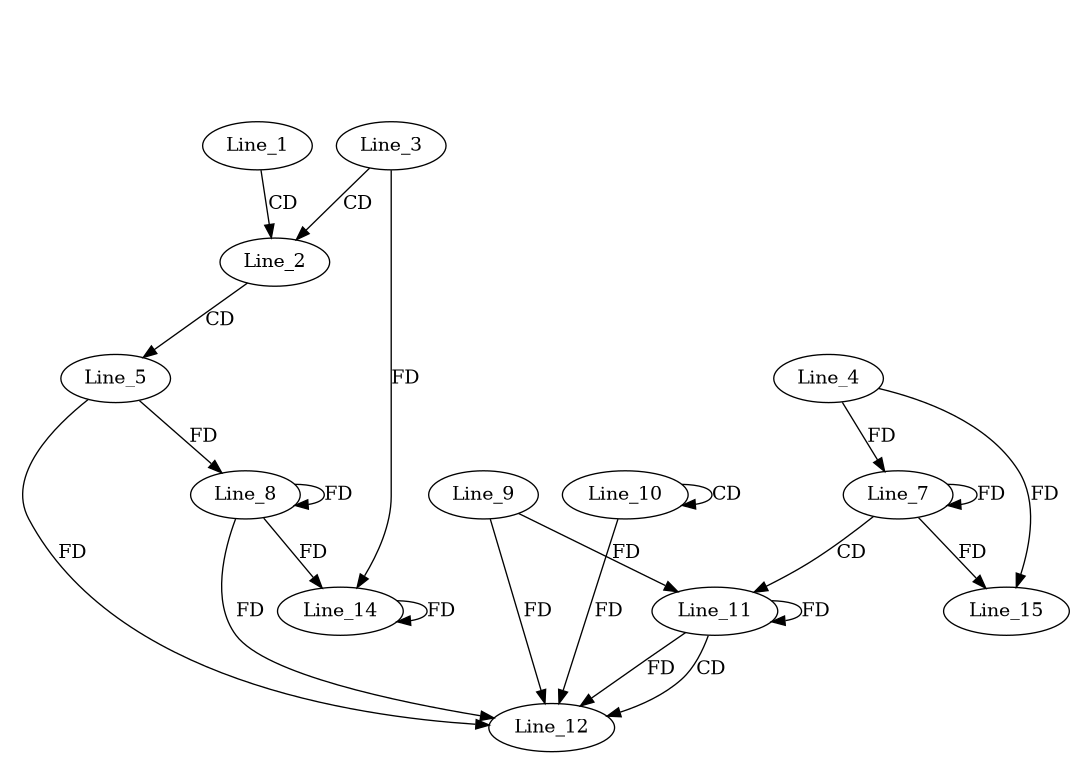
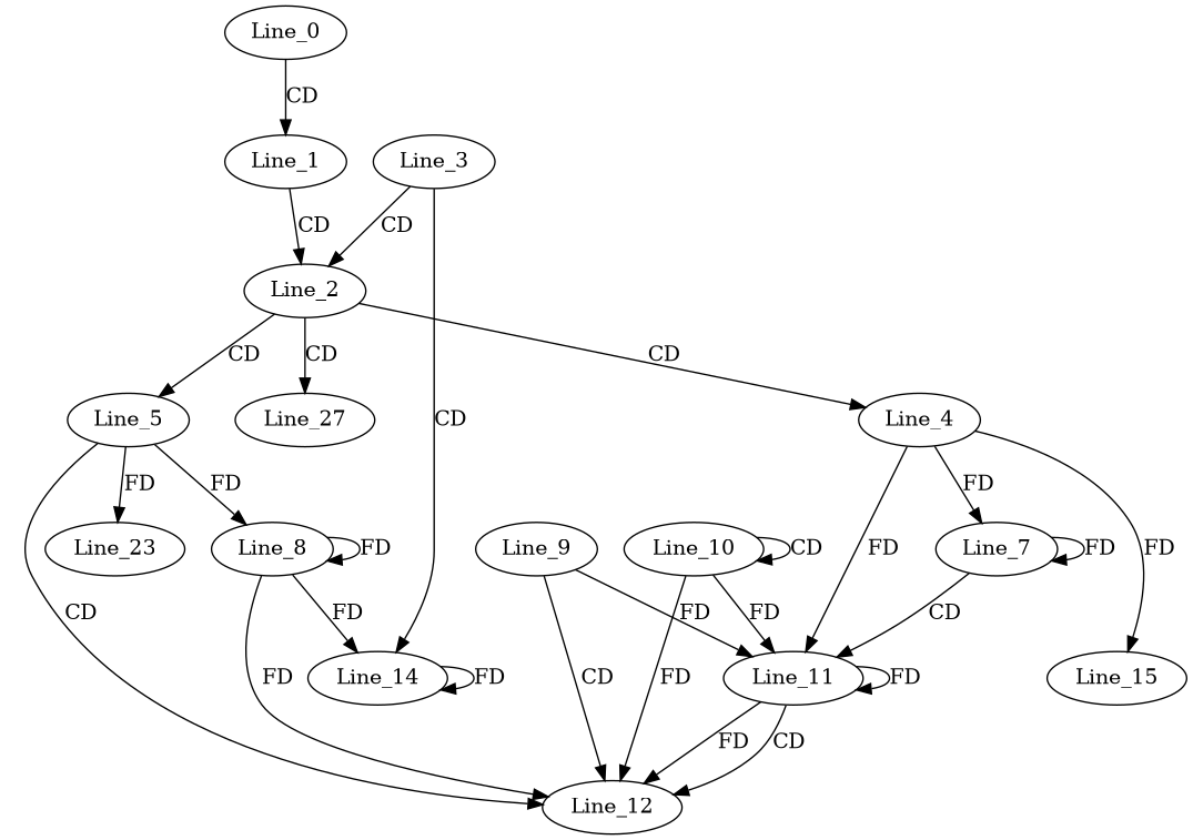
  digraph {
+   Line_0
    Line_1
    Line_2
    Line_4
    Line_5
+   Line_27
    Line_3
    Line_14
    Line_7
    Line_11
    n11 [label=Line_15]
    Line_8
    Line_12
+   Line_23
    Line_10
    Line_9
+   Line_0 -> Line_1 [label=CD]
    Line_1 -> Line_2 [label=CD]
+   Line_2 -> Line_4 [label=CD]
    Line_2 -> Line_5 [label=CD]
+   Line_2 -> Line_27 [label=CD]
    Line_4 -> Line_7 [label=FD]
+   Line_4 -> Line_11 [label=FD]
    Line_4 -> n11 [label=FD]
    Line_5 -> Line_8 [label=FD]
-   Line_5 -> Line_12 [label=FD]
+   Line_5 -> Line_12 [label=CD]
+   Line_5 -> Line_23 [label=FD]
    Line_3 -> Line_2 [label=CD]
-   Line_3 -> Line_14 [label=FD]
+   Line_3 -> Line_14 [label=CD]
    Line_14 -> Line_14 [label=FD]
    Line_7 -> Line_7 [label=FD]
    Line_7 -> Line_11 [label=CD]
-   Line_7 -> n11 [label=FD]
    Line_11 -> Line_11 [label=FD]
    Line_11 -> Line_12 [label=CD]
    Line_11 -> Line_12 [label=FD]
    Line_8 -> Line_14 [label=FD]
    Line_8 -> Line_8 [label=FD]
    Line_8 -> Line_12 [label=FD]
+   Line_10 -> Line_11 [label=FD]
    Line_10 -> Line_12 [label=FD]
    Line_10 -> Line_10 [label=CD]
    Line_9 -> Line_11 [label=FD]
-   Line_9 -> Line_12 [label=FD]
+   Line_9 -> Line_12 [label=CD]
  }
